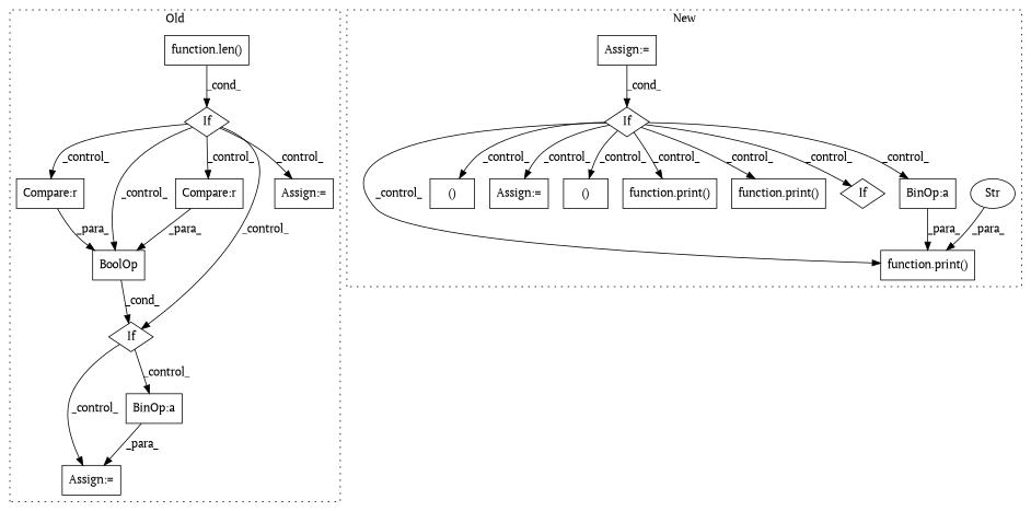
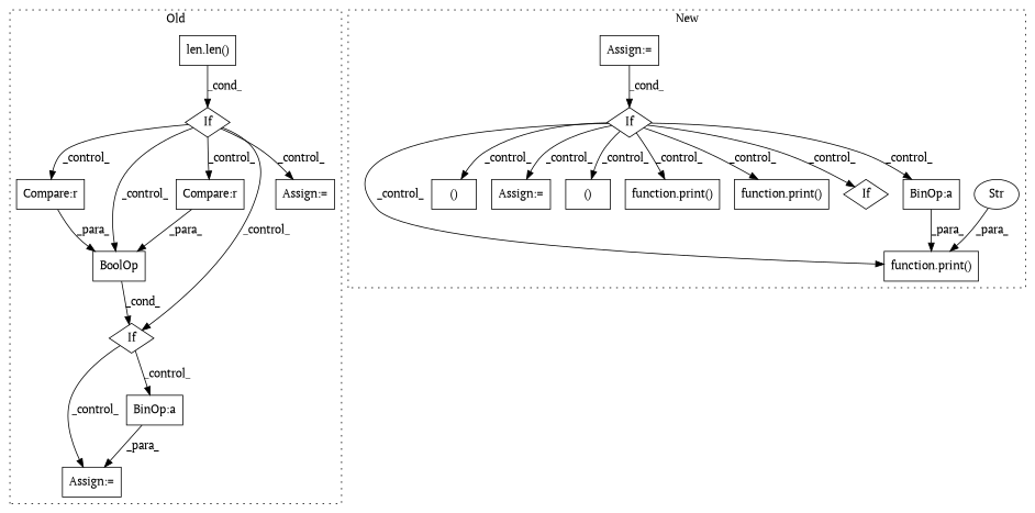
  digraph {
    fontname="PT Serif"
    node [a=96 l=3 s=1054 shape=box fontname="PT Serif"]
    edge [fontname="PT Serif"]
    n1 [a=72 l=40 label=BoolOp]
    n2 [a=40 l=20 label="Compare:r" s=1074]
    n3 [label=If s=1051 shape=diamond]
    n4 [a=40 l=15 label="Compare:r"]
    n5 [a=68 label="Assign:=" s=1261]
    n6 [a=82 label="BinOp:a" s=1270]
-   n7 [a=75 l="4,1" label="function.len()" s="921,931"]
+   n7 [a=75 l="4,1" label="len.len()" s="921,931"]
    n8 [a=68 label="Assign:=" s=1024]
    n9 [label=If s=918 shape=diamond]
    n10 [a=75 l="6,1" label="function.print()" s="1459,1507"]
    n11 [a=66 l=13 label=Str s=1465 shape=ellipse]
    n12 [a=68 label="Assign:=" s=829]
    n13 [a=54 l=8 label="()" s=989]
    n14 [a=68 l=11 label="Assign:=" s=989]
    n15 [a=54 l=7 label="()" s=1115]
    n16 [a=75 l=7 label="function.print()" s=1592]
    n17 [label=If s=932 shape=diamond]
    n18 [a=75 l="6,1" label="function.print()" s="1521,1578"]
    n19 [label=If s=1188 shape=diamond]
    n20 [a=82 label="BinOp:a" s=1497]
    subgraph cluster_1 {
      label=Old
      style=dotted
      n1
      n2
      n3
      n4
      n5
      n6
      n7
      n8
      n9
    }
    subgraph cluster_2 {
      label=New
      style=dotted
      n10
      n11
      n12
      n13
      n14
      n15
      n16
      n17
      n18
      n19
      n20
    }
    n1 -> n3 [label=_cond_]
    n2 -> n1 [label=_para_]
    n3 -> n5 [label=_control_]
    n3 -> n6 [label=_control_]
    n4 -> n1 [label=_para_]
    n6 -> n5 [label=_para_]
    n7 -> n9 [label=_cond_]
    n9 -> n1 [label=_control_]
    n9 -> n2 [label=_control_]
    n9 -> n3 [label=_control_]
    n9 -> n4 [label=_control_]
    n9 -> n8 [label=_control_]
    n11 -> n10 [label=_para_]
    n12 -> n17 [label=_cond_]
    n17 -> n10 [label=_control_]
    n17 -> n13 [label=_control_]
    n17 -> n14 [label=_control_]
    n17 -> n15 [label=_control_]
    n17 -> n16 [label=_control_]
    n17 -> n18 [label=_control_]
    n17 -> n19 [label=_control_]
    n17 -> n20 [label=_control_]
    n20 -> n10 [label=_para_]
  }
